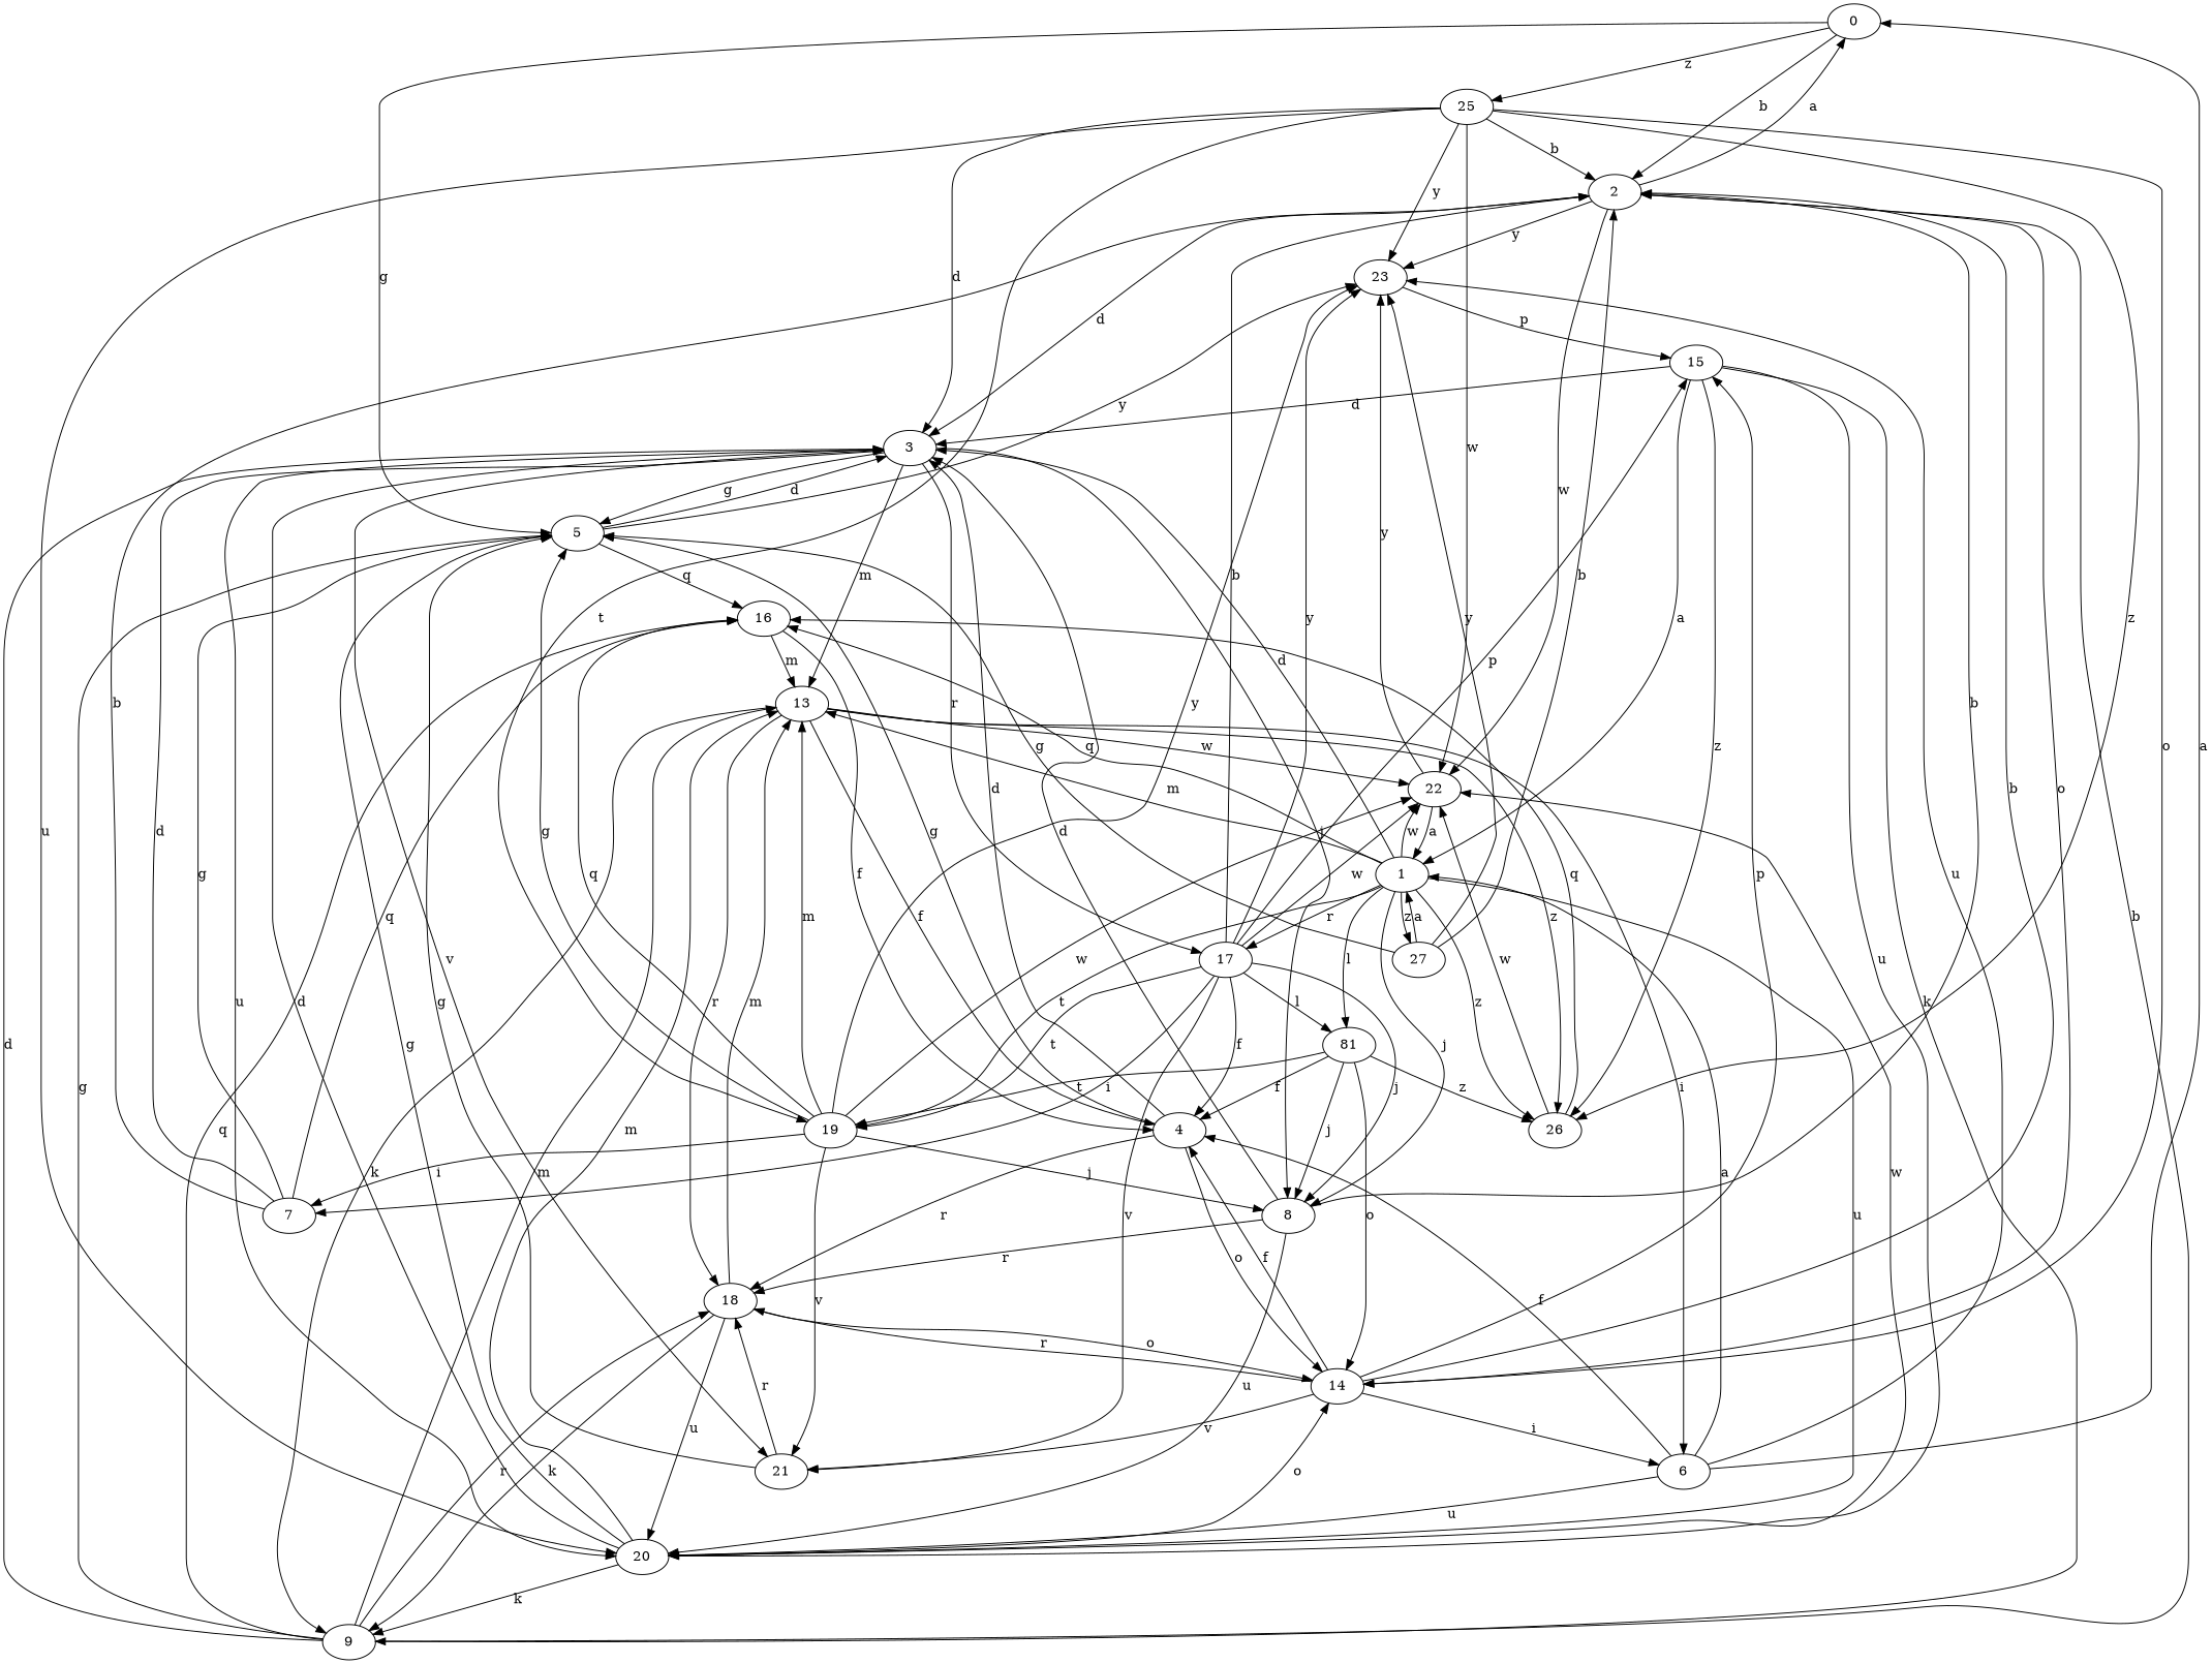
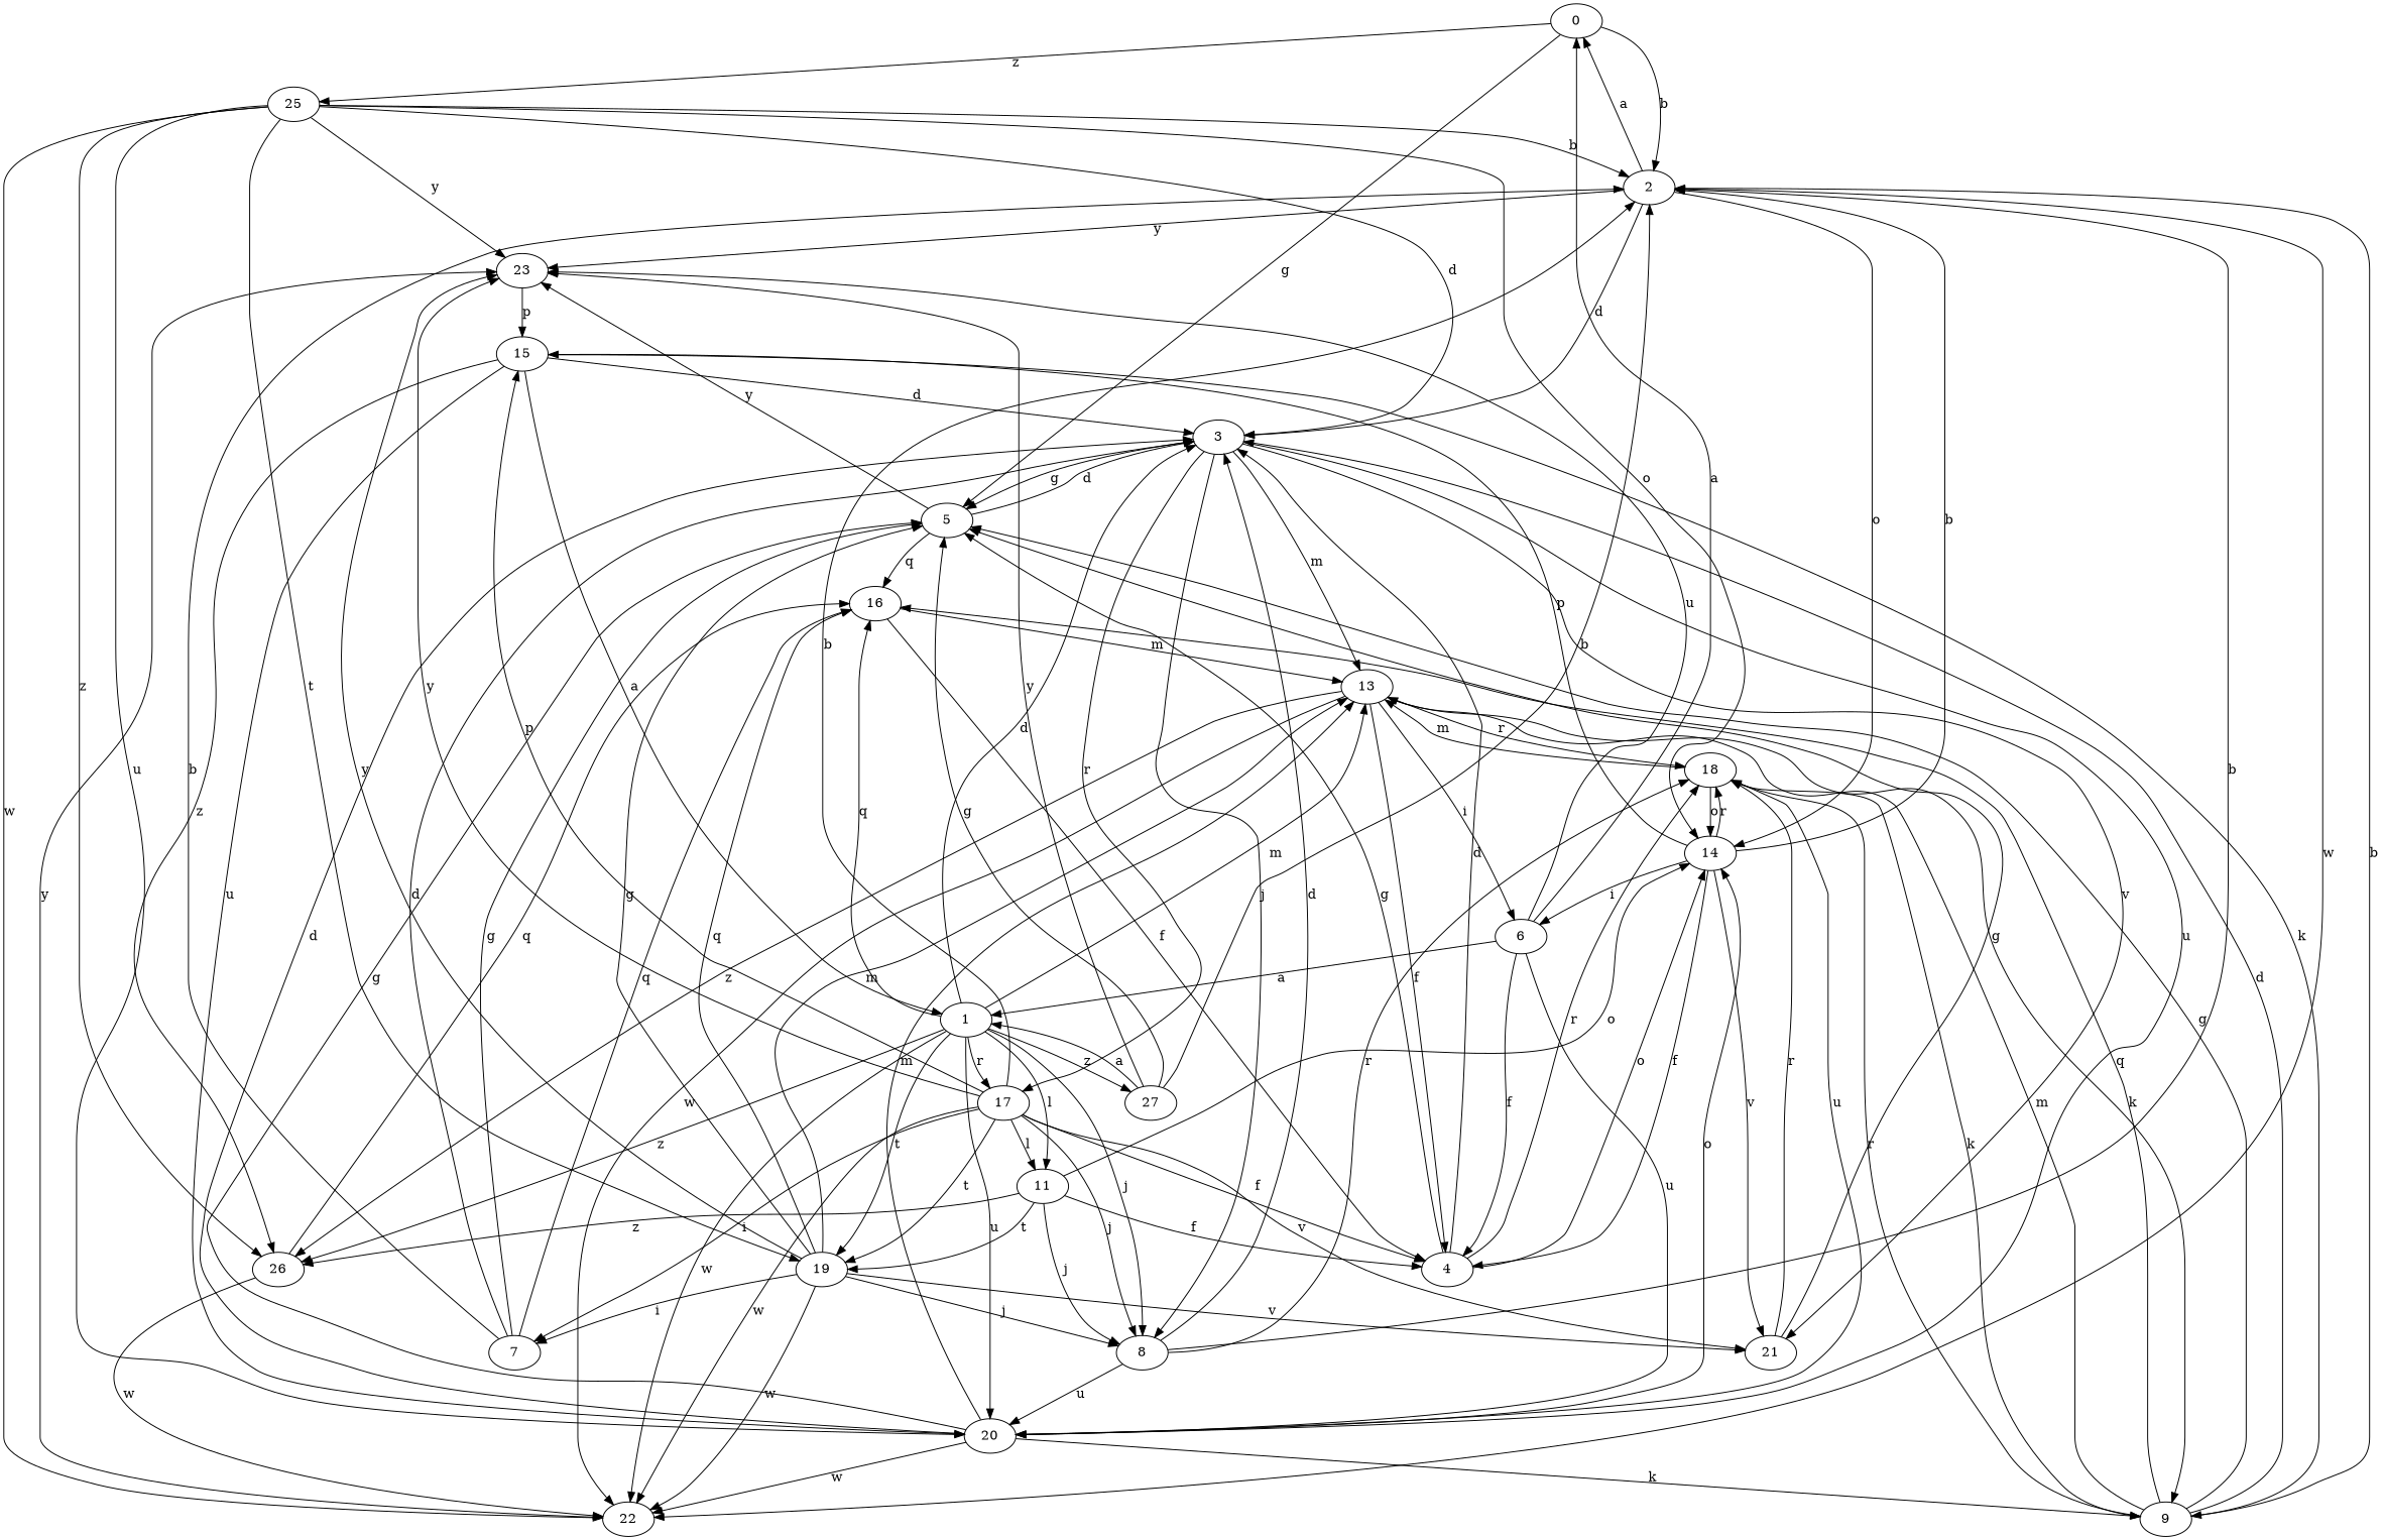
  strict digraph {
    0
    2
    5
    25
    3
    22
    14
    23
    16
    19
    20
    n12 [label=26]
    1
    8
-   11 [label=81]
+   11
    13
    17
    27
    21
    18
    4
    6
    9
    7
    15
    0 -> 2 [label=b]
    0 -> 5 [label=g]
    0 -> 25 [label=z]
    2 -> 0 [label=a]
    2 -> 3 [label=d]
    2 -> 22 [label=w]
    2 -> 14 [label=o]
    2 -> 23 [label=y]
    5 -> 3 [label=d]
    5 -> 23 [label=y]
    5 -> 16 [label=q]
    25 -> 2 [label=b]
    25 -> 3 [label=d]
    25 -> 22 [label=w]
    25 -> 14 [label=o]
    25 -> 23 [label=y]
    25 -> 19 [label=t]
    25 -> 20 [label=u]
    25 -> n12 [label=z]
    3 -> 5 [label=g]
    3 -> 20 [label=u]
    3 -> 8 [label=j]
    3 -> 13 [label=m]
    3 -> 17 [label=r]
    3 -> 21 [label=v]
    22 -> 23 [label=y]
-   22 -> 1 [label=a]
    14 -> 2 [label=b]
    14 -> 21 [label=v]
    14 -> 18 [label=r]
    14 -> 4 [label=f]
    14 -> 6 [label=i]
    14 -> 15 [label=p]
    23 -> 15 [label=p]
    16 -> 13 [label=m]
    16 -> 4 [label=f]
    19 -> 5 [label=g]
    19 -> 22 [label=w]
    19 -> 23 [label=y]
    19 -> 16 [label=q]
    19 -> 8 [label=j]
    19 -> 13 [label=m]
    19 -> 21 [label=v]
    19 -> 7 [label=i]
    20 -> 5 [label=g]
    20 -> 3 [label=d]
    20 -> 22 [label=w]
    20 -> 14 [label=o]
    20 -> 13 [label=m]
    20 -> 9 [label=k]
    n12 -> 22 [label=w]
    n12 -> 16 [label=q]
    1 -> 3 [label=d]
    1 -> 22 [label=w]
    1 -> 16 [label=q]
    1 -> 19 [label=t]
    1 -> 20 [label=u]
    1 -> n12 [label=z]
    1 -> 8 [label=j]
    1 -> 11 [label=l]
    1 -> 13 [label=m]
    1 -> 17 [label=r]
    1 -> 27 [label=z]
    8 -> 2 [label=b]
    8 -> 3 [label=d]
    8 -> 20 [label=u]
    8 -> 18 [label=r]
    11 -> 14 [label=o]
    11 -> 19 [label=t]
    11 -> n12 [label=z]
    11 -> 8 [label=j]
    11 -> 4 [label=f]
    13 -> 22 [label=w]
    13 -> n12 [label=z]
    13 -> 18 [label=r]
    13 -> 4 [label=f]
    13 -> 6 [label=i]
    13 -> 9 [label=k]
    17 -> 2 [label=b]
    17 -> 22 [label=w]
    17 -> 23 [label=y]
    17 -> 19 [label=t]
    17 -> 8 [label=j]
    17 -> 11 [label=l]
    17 -> 21 [label=v]
    17 -> 4 [label=f]
    17 -> 7 [label=i]
    17 -> 15 [label=p]
    27 -> 2 [label=b]
    27 -> 5 [label=g]
    27 -> 23 [label=y]
    27 -> 1 [label=a]
    21 -> 5 [label=g]
    21 -> 18 [label=r]
    18 -> 14 [label=o]
    18 -> 20 [label=u]
    18 -> 13 [label=m]
    18 -> 9 [label=k]
    4 -> 5 [label=g]
    4 -> 3 [label=d]
    4 -> 14 [label=o]
    4 -> 18 [label=r]
    6 -> 0 [label=a]
    6 -> 23 [label=u]
    6 -> 20 [label=u]
    6 -> 1 [label=a]
    6 -> 4 [label=f]
    9 -> 2 [label=b]
    9 -> 5 [label=g]
    9 -> 3 [label=d]
    9 -> 16 [label=q]
    9 -> 13 [label=m]
    9 -> 18 [label=r]
    7 -> 2 [label=b]
    7 -> 5 [label=g]
    7 -> 3 [label=d]
    7 -> 16 [label=q]
    15 -> 3 [label=d]
    15 -> 20 [label=u]
    15 -> n12 [label=z]
    15 -> 1 [label=a]
    15 -> 9 [label=k]
  }
